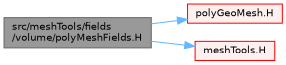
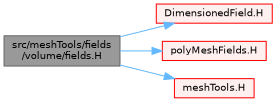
  digraph {
    rankdir=LR
    node [color=red fillcolor="#FFF0F0" fontname=Helvetica fontsize=10 shape=box style=filled]
    edge [color=steelblue1 fontname=Helvetica fontsize=10 labelfontname=Helvetica labelfontsize=10 style=solid]
-   n1 [color=gray40 fillcolor=grey60 fontcolor=black height=0.2 label="src/meshTools/fields\l/volume/polyMeshFields.H" width=0.4]
-   n3 [height=0.2 label="polyGeoMesh.H" width=0.4]
+   n1 [color=gray40 fillcolor=grey60 fontcolor=black height=0.2 label="src/meshTools/fields\l/volume/fields.H" width=0.4]
+   n2 [height=0.2 label="DimensionedField.H" width=0.4]
+   n3 [height=0.2 label="polyMeshFields.H" width=0.4]
    n4 [height=0.2 label="meshTools.H" width=0.4]
+   n1 -> n2
    n1 -> n3
    n1 -> n4
  }
